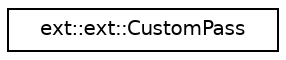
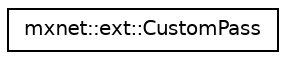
  digraph {
    rankdir=LR
-   n1 [color=black fillcolor=white fontname=Helvetica fontsize=10 height=0.2 label="ext::ext::CustomPass" shape=record style=filled width=0.4]
+   n1 [color=black fillcolor=white fontname=Helvetica fontsize=10 height=0.2 label="mxnet::ext::CustomPass" shape=record style=filled width=0.4]
  }
